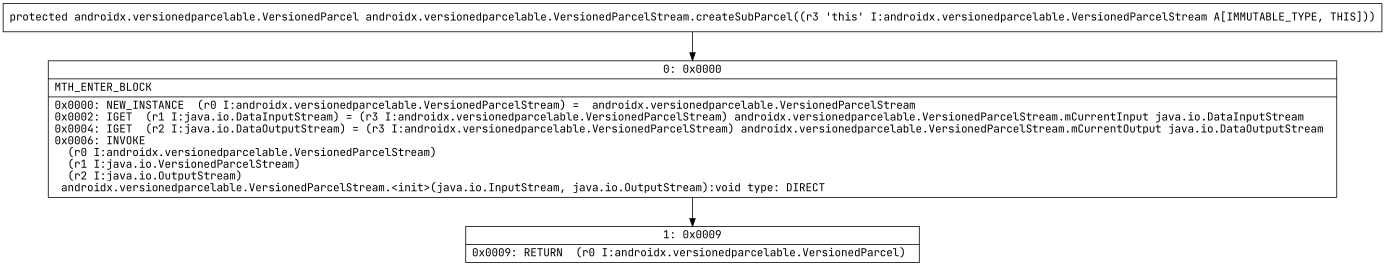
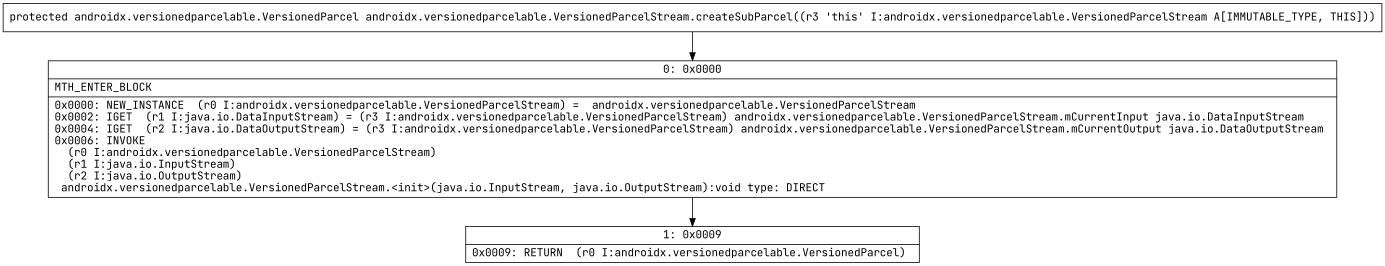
  digraph {
    fontname="JetBrains Mono"
    node [shape=record fontname="JetBrains Mono"]
    edge [fontname="JetBrains Mono"]
-   n1 [label="{0\:\ 0x0000|MTH_ENTER_BLOCK\l|0x0000: NEW_INSTANCE  (r0 I:androidx.versionedparcelable.VersionedParcelStream) =  androidx.versionedparcelable.VersionedParcelStream \l0x0002: IGET  (r1 I:java.io.DataInputStream) = (r3 I:androidx.versionedparcelable.VersionedParcelStream) androidx.versionedparcelable.VersionedParcelStream.mCurrentInput java.io.DataInputStream \l0x0004: IGET  (r2 I:java.io.DataOutputStream) = (r3 I:androidx.versionedparcelable.VersionedParcelStream) androidx.versionedparcelable.VersionedParcelStream.mCurrentOutput java.io.DataOutputStream \l0x0006: INVOKE  \l  (r0 I:androidx.versionedparcelable.VersionedParcelStream)\l  (r1 I:java.io.VersionedParcelStream)\l  (r2 I:java.io.OutputStream)\l androidx.versionedparcelable.VersionedParcelStream.\<init\>(java.io.InputStream, java.io.OutputStream):void type: DIRECT \l}"]
+   n1 [label="{0\:\ 0x0000|MTH_ENTER_BLOCK\l|0x0000: NEW_INSTANCE  (r0 I:androidx.versionedparcelable.VersionedParcelStream) =  androidx.versionedparcelable.VersionedParcelStream \l0x0002: IGET  (r1 I:java.io.DataInputStream) = (r3 I:androidx.versionedparcelable.VersionedParcelStream) androidx.versionedparcelable.VersionedParcelStream.mCurrentInput java.io.DataInputStream \l0x0004: IGET  (r2 I:java.io.DataOutputStream) = (r3 I:androidx.versionedparcelable.VersionedParcelStream) androidx.versionedparcelable.VersionedParcelStream.mCurrentOutput java.io.DataOutputStream \l0x0006: INVOKE  \l  (r0 I:androidx.versionedparcelable.VersionedParcelStream)\l  (r1 I:java.io.InputStream)\l  (r2 I:java.io.OutputStream)\l androidx.versionedparcelable.VersionedParcelStream.\<init\>(java.io.InputStream, java.io.OutputStream):void type: DIRECT \l}"]
    n2 [label="{1\:\ 0x0009|0x0009: RETURN  (r0 I:androidx.versionedparcelable.VersionedParcel) \l}"]
    n3 [label="{protected androidx.versionedparcelable.VersionedParcel androidx.versionedparcelable.VersionedParcelStream.createSubParcel((r3 'this' I:androidx.versionedparcelable.VersionedParcelStream A[IMMUTABLE_TYPE, THIS])) }"]
    n1 -> n2
    n3 -> n1
  }
